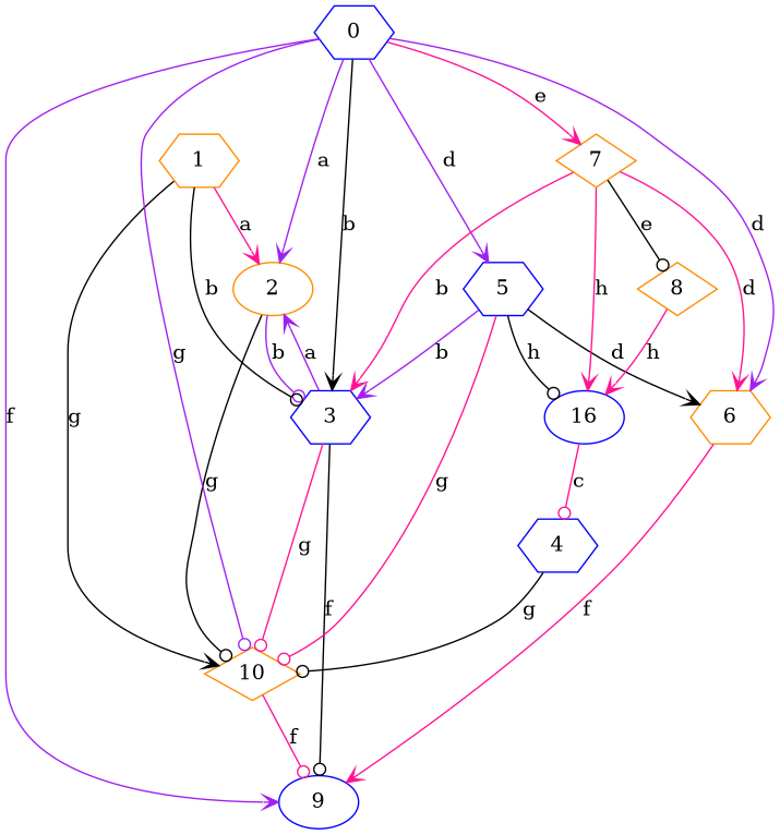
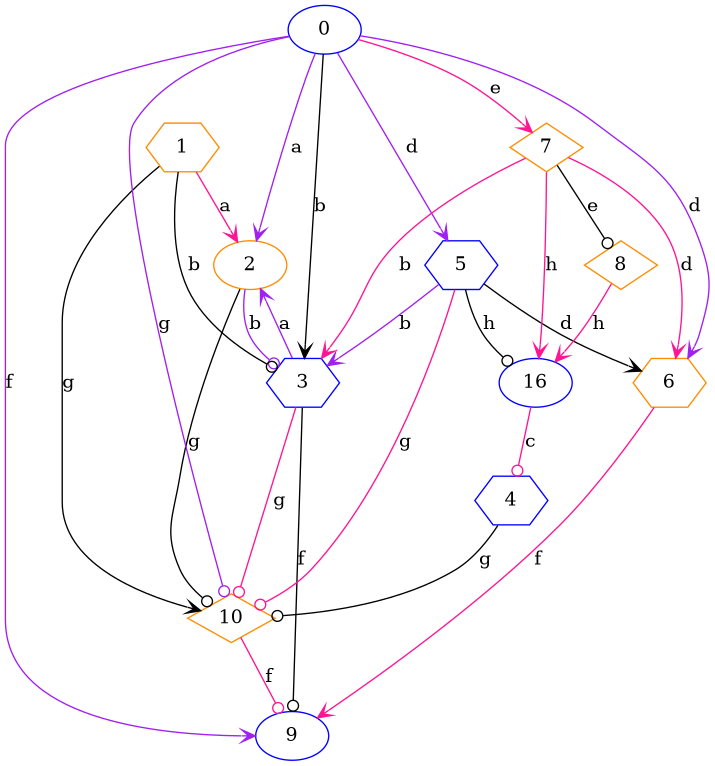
  strict digraph {
    node [color=darkorange shape=hexagon]
    edge [arrowhead=vee color=deeppink]
    2 [shape=ellipse]
    1
    3 [color=blue]
    10 [shape=diamond]
    9 [color=blue shape=ellipse]
    4 [color=blue]
    5 [color=blue]
    6
    n9 [color=blue label=16 shape=ellipse]
-   0 [color=blue]
+   0 [color=blue shape=ellipse]
    7 [shape=diamond]
    8 [shape=diamond]
    2 -> 3 [arrowhead=odot color=purple label=b]
    2 -> 10 [arrowhead=odot color=black label=g]
    1 -> 2 [label=a]
    1 -> 3 [arrowhead=odot color=black label=b]
    1 -> 10 [color=black label=g]
    3 -> 2 [color=purple label=a]
    3 -> 10 [arrowhead=odot label=g]
    3 -> 9 [arrowhead=odot color=black label=f]
    10 -> 9 [arrowhead=odot label=f]
    4 -> 10 [arrowhead=odot color=black label=g]
    5 -> 3 [color=purple label=b]
    5 -> 10 [arrowhead=odot label=g]
    5 -> 6 [color=black label=d]
    5 -> n9 [arrowhead=odot color=black label=h]
    6 -> 9 [label=f]
    n9 -> 4 [arrowhead=odot label=c]
    0 -> 2 [color=purple label=a]
    0 -> 3 [color=black label=b]
    0 -> 10 [arrowhead=odot color=purple label=g]
    0 -> 9 [color=purple label=f]
    0 -> 5 [color=purple label=d]
    0 -> 6 [color=purple label=d]
    0 -> 7 [label=e]
    7 -> 3 [label=b]
    7 -> 6 [label=d]
    7 -> n9 [label=h]
    7 -> 8 [arrowhead=odot color=black label=e]
    8 -> n9 [label=h]
  }
